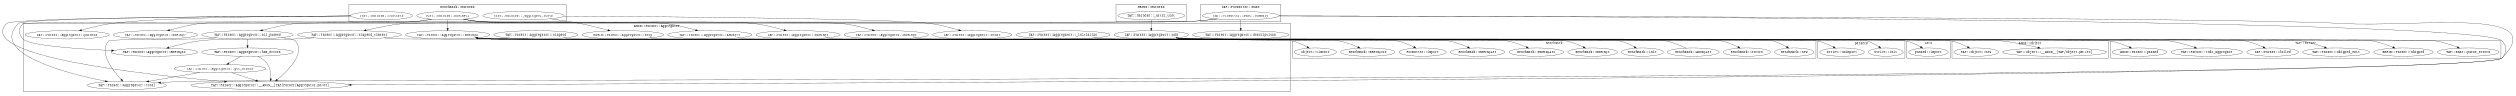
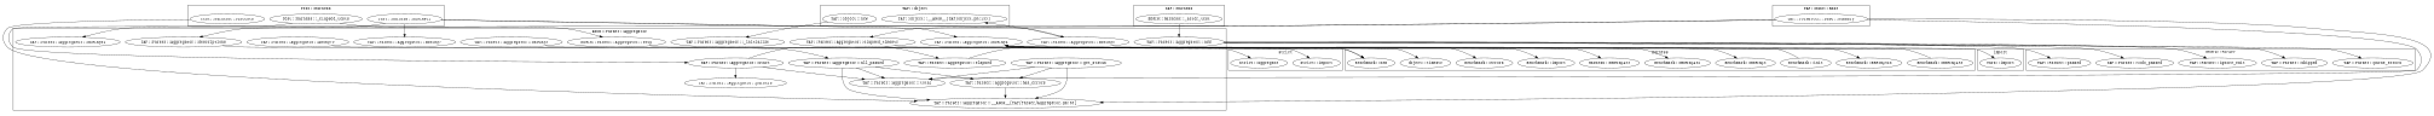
  digraph {
    fontname="Courier Prime"
    node [fontname="Courier Prime"]
    edge [fontname="Courier Prime"]
-   "strict::import" [label="strict::init"]
-   "strict::unimport"
-   "vars::import" [label="passed::import"]
+   "strict::import"
+   "strict::unimport" [label="strict::aggregate"]
+   "vars::import"
    "TAP::Object::new"
    "TAP::Object::__ANON__[TAP/Object.pm:153]"
    "Test::Harness::runtests"
    "Test::Harness::BEGIN@11"
-   "Test::Harness::_aggregate_tests"
+   "Test::Harness::_aggregate_tests" [label="Test::Harness::_elapsed_tests"]
    "TAP::Parser::Aggregator::parsers"
    "TAP::Parser::Aggregator::BEGIN@7"
    "TAP::Parser::Aggregator::elapsed_timestr"
    n12 [label="TAP::Parser::Aggregator::ANON@79"]
    "TAP::Parser::Aggregator::__ANON__[TAP/Parser/Aggregator.pm:85]"
    "TAP::Parser::Aggregator::total"
    "TAP::Parser::Aggregator::BEGIN@5"
    "TAP::Parser::Aggregator::all_passed"
    n17 [label="BEGIN::Parser::Aggregator::stop"]
    "TAP::Parser::Aggregator::_initialize"
    "TAP::Parser::Aggregator::add"
    "TAP::Parser::Aggregator::get_status"
    "TAP::Parser::Aggregator::BEGIN@62"
    "TAP::Parser::Aggregator::has_errors"
    "TAP::Parser::Aggregator::BEGIN@4"
    "TAP::Parser::Aggregator::elapsed"
    "TAP::Parser::Aggregator::start"
    "TAP::Parser::Aggregator::descriptions"
    "TAP::Parser::Aggregator::BEGIN@3"
    "TAP::Formatter::Base::summary"
    "Benchmark::new"
    "Benchmark::init"
    "Benchmark::BEGIN@3"
    n32 [label="Object::timestr"]
    "Benchmark::BEGIN@432"
-   "Benchmark::BEGIN@433"
-   "Benchmark::import" [label="Formatter::import"]
+   "Benchmark::BEGIN@433" [label="Harness::BEGIN@433"]
+   "Benchmark::import"
    n36 [label="Benchmark::errors"]
-   "Benchmark::BEGIN@453" [label="Benchmark::ANON@453"]
+   "Benchmark::BEGIN@453"
    n38 [label="Benchmark::BEGIN@926"]
-   "TAP::Parser::parse_errors" [label="TAP::Base::parse_errors"]
-   "TAP::Parser::skipped" [label="BEGIN::Parser::skipped"]
-   "TAP::Parser::ignore_exit" [label="TAP::Parser::skipped_exit"]
-   "TAP::Parser::failed"
-   "TAP::Parser::todo_passed" [label="TAP::Parser::todo_aggregate"]
-   "TAP::Parser::passed" [label="ANON::Parser::passed"]
-   "TAP::Harness::_after_test"
+   "TAP::Parser::parse_errors"
+   "TAP::Parser::skipped"
+   "TAP::Parser::ignore_exit"
+   "TAP::Parser::todo_passed"
+   "TAP::Parser::passed"
+   "TAP::Harness::_after_test" [label="BEGIN::Harness::_after_test"]
    subgraph cluster_1 {
-     label=parsers
+     label="strict"
      "strict::import"
      "strict::unimport"
    }
    subgraph cluster_2 {
-     label=vars
+     label=import
      "vars::import"
    }
    subgraph cluster_3 {
-     label="ANON::Object"
+     label="TAP::Object"
      "TAP::Object::new"
      "TAP::Object::__ANON__[TAP/Object.pm:153]"
    }
    subgraph cluster_4 {
-     label="Benchmark::Harness"
+     label="Test::Harness"
      "Test::Harness::runtests"
      "Test::Harness::BEGIN@11"
      "Test::Harness::_aggregate_tests"
    }
    subgraph cluster_5 {
      label="ANON::Parser::Aggregator"
      "TAP::Parser::Aggregator::parsers"
      "TAP::Parser::Aggregator::BEGIN@7"
      "TAP::Parser::Aggregator::elapsed_timestr"
      n12
      "TAP::Parser::Aggregator::__ANON__[TAP/Parser/Aggregator.pm:85]"
      "TAP::Parser::Aggregator::total"
      "TAP::Parser::Aggregator::BEGIN@5"
      "TAP::Parser::Aggregator::all_passed"
      n17
      "TAP::Parser::Aggregator::_initialize"
      "TAP::Parser::Aggregator::add"
      "TAP::Parser::Aggregator::get_status"
      "TAP::Parser::Aggregator::BEGIN@62"
      "TAP::Parser::Aggregator::has_errors"
      "TAP::Parser::Aggregator::BEGIN@4"
      "TAP::Parser::Aggregator::elapsed"
      "TAP::Parser::Aggregator::start"
      "TAP::Parser::Aggregator::descriptions"
      "TAP::Parser::Aggregator::BEGIN@3"
    }
    subgraph cluster_6 {
-     label="TAP::Formatter::Base"
+     label="TAP::Base::Base"
      "TAP::Formatter::Base::summary"
    }
    subgraph cluster_7 {
-     label=Benchmark
+     label=Harness
      "Benchmark::new"
      "Benchmark::init"
      "Benchmark::BEGIN@3"
      n32
      "Benchmark::BEGIN@432"
      "Benchmark::BEGIN@433"
      "Benchmark::import"
      n36
      "Benchmark::BEGIN@453"
      n38
    }
    subgraph cluster_8 {
-     label="TAP::Parser"
+     label="BEGIN::Parser"
      "TAP::Parser::parse_errors"
      "TAP::Parser::skipped"
      "TAP::Parser::ignore_exit"
-     "TAP::Parser::failed"
      "TAP::Parser::todo_passed"
      "TAP::Parser::passed"
    }
    subgraph cluster_9 {
-     label="BEGIN::Harness"
+     label="TAP::Harness"
      "TAP::Harness::_after_test"
    }
-   "TAP::Parser::Aggregator::_initialize" -> "TAP::Object::new"
-   "Test::Harness::runtests" -> "TAP::Parser::Aggregator::parsers"
+   "TAP::Object::new" -> "TAP::Parser::Aggregator::_initialize"
+   "TAP::Parser::Aggregator::start" -> "TAP::Parser::Aggregator::parsers"
    "Test::Harness::runtests" -> "TAP::Parser::Aggregator::__ANON__[TAP/Parser/Aggregator.pm:85]"
-   "Test::Harness::runtests" -> "TAP::Parser::Aggregator::total"
+   "TAP::Parser::Aggregator::start" -> "TAP::Parser::Aggregator::total"
    "Test::Harness::BEGIN@11" -> "TAP::Parser::Aggregator::BEGIN@7"
-   "Test::Harness::BEGIN@11" -> n12
    "Test::Harness::BEGIN@11" -> "TAP::Parser::Aggregator::BEGIN@5"
    "Test::Harness::BEGIN@11" -> "TAP::Parser::Aggregator::BEGIN@62"
    "Test::Harness::BEGIN@11" -> "TAP::Parser::Aggregator::BEGIN@4"
-   "Test::Harness::BEGIN@11" -> "TAP::Parser::Aggregator::BEGIN@3"
    "Test::Harness::_aggregate_tests" -> n17
    "Test::Harness::_aggregate_tests" -> "TAP::Parser::Aggregator::start"
-   "TAP::Parser::Aggregator::elapsed_timestr" -> "TAP::Parser::Aggregator::BEGIN@62"
+   "TAP::Parser::Aggregator::elapsed_timestr" -> "TAP::Parser::Aggregator::elapsed"
    "TAP::Parser::Aggregator::elapsed_timestr" -> n32
    n12 -> "strict::unimport"
    "TAP::Parser::Aggregator::BEGIN@5" -> "vars::import"
    "TAP::Parser::Aggregator::all_passed" -> "TAP::Parser::Aggregator::__ANON__[TAP/Parser/Aggregator.pm:85]"
    "TAP::Parser::Aggregator::all_passed" -> "TAP::Parser::Aggregator::total"
    "TAP::Parser::Aggregator::all_passed" -> "TAP::Parser::Aggregator::has_errors"
    n17 -> "Benchmark::new"
-   "TAP::Parser::Aggregator::add" -> "TAP::Object::__ANON__[TAP/Object.pm:153]"
+   "TAP::Parser::Aggregator::BEGIN@5" -> "TAP::Object::__ANON__[TAP/Object.pm:153]"
    "TAP::Parser::Aggregator::add" -> "TAP::Parser::parse_errors"
    "TAP::Parser::Aggregator::add" -> "TAP::Parser::skipped"
    "TAP::Parser::Aggregator::add" -> "TAP::Parser::ignore_exit"
-   "TAP::Parser::Aggregator::add" -> "TAP::Parser::failed"
    "TAP::Parser::Aggregator::add" -> "TAP::Parser::todo_passed"
    "TAP::Parser::Aggregator::add" -> "TAP::Parser::passed"
    "TAP::Parser::Aggregator::get_status" -> "TAP::Parser::Aggregator::__ANON__[TAP/Parser/Aggregator.pm:85]"
    "TAP::Parser::Aggregator::get_status" -> "TAP::Parser::Aggregator::total"
-   "TAP::Parser::Aggregator::has_errors" -> "TAP::Parser::Aggregator::get_status"
+   "TAP::Parser::Aggregator::get_status" -> "TAP::Parser::Aggregator::has_errors"
    "TAP::Parser::Aggregator::has_errors" -> "TAP::Parser::Aggregator::__ANON__[TAP/Parser/Aggregator.pm:85]"
-   "TAP::Parser::Aggregator::BEGIN@4" -> "Benchmark::init"
+   "Benchmark::init" -> "TAP::Parser::Aggregator::BEGIN@4"
    "TAP::Parser::Aggregator::BEGIN@4" -> "Benchmark::BEGIN@3"
    "TAP::Parser::Aggregator::BEGIN@4" -> "Benchmark::BEGIN@432"
    "TAP::Parser::Aggregator::BEGIN@4" -> "Benchmark::BEGIN@433"
    "TAP::Parser::Aggregator::BEGIN@4" -> "Benchmark::import"
    "TAP::Parser::Aggregator::BEGIN@4" -> n38
    "TAP::Parser::Aggregator::elapsed" -> n36
+   "TAP::Parser::Aggregator::start" -> "Benchmark::new"
    "TAP::Parser::Aggregator::BEGIN@3" -> "strict::import"
    "TAP::Formatter::Base::summary" -> "TAP::Parser::Aggregator::elapsed_timestr"
    "TAP::Formatter::Base::summary" -> "TAP::Parser::Aggregator::__ANON__[TAP/Parser/Aggregator.pm:85]"
    "TAP::Formatter::Base::summary" -> "TAP::Parser::Aggregator::total"
-   "TAP::Formatter::Base::summary" -> "TAP::Parser::Aggregator::all_passed"
+   "TAP::Parser::Aggregator::descriptions" -> "TAP::Parser::Aggregator::all_passed"
    "TAP::Formatter::Base::summary" -> "TAP::Parser::Aggregator::descriptions"
    "Benchmark::BEGIN@453" -> "TAP::Parser::Aggregator::BEGIN@4"
    "TAP::Harness::_after_test" -> "TAP::Parser::Aggregator::add"
  }
